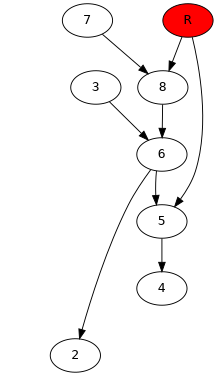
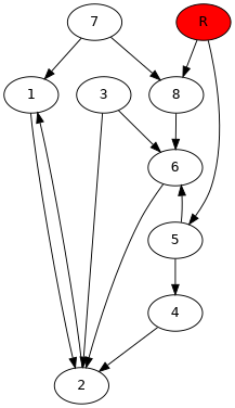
  digraph {
    fontname="DejaVu Sans Mono"
    node [fontname="DejaVu Sans Mono"]
    edge [fontname="DejaVu Sans Mono"]
+   1
    2
    3
    6
    4
    5
    7
    8
    R [fillcolor="#ff0000" style=filled]
+   1 -> 2
+   2 -> 1
+   3 -> 2
    3 -> 6
    6 -> 2
-   6 -> 5
+   4 -> 2
+   5 -> 6
    5 -> 4
+   7 -> 1
    7 -> 8
    8 -> 6
    R -> 5
    R -> 8
  }
